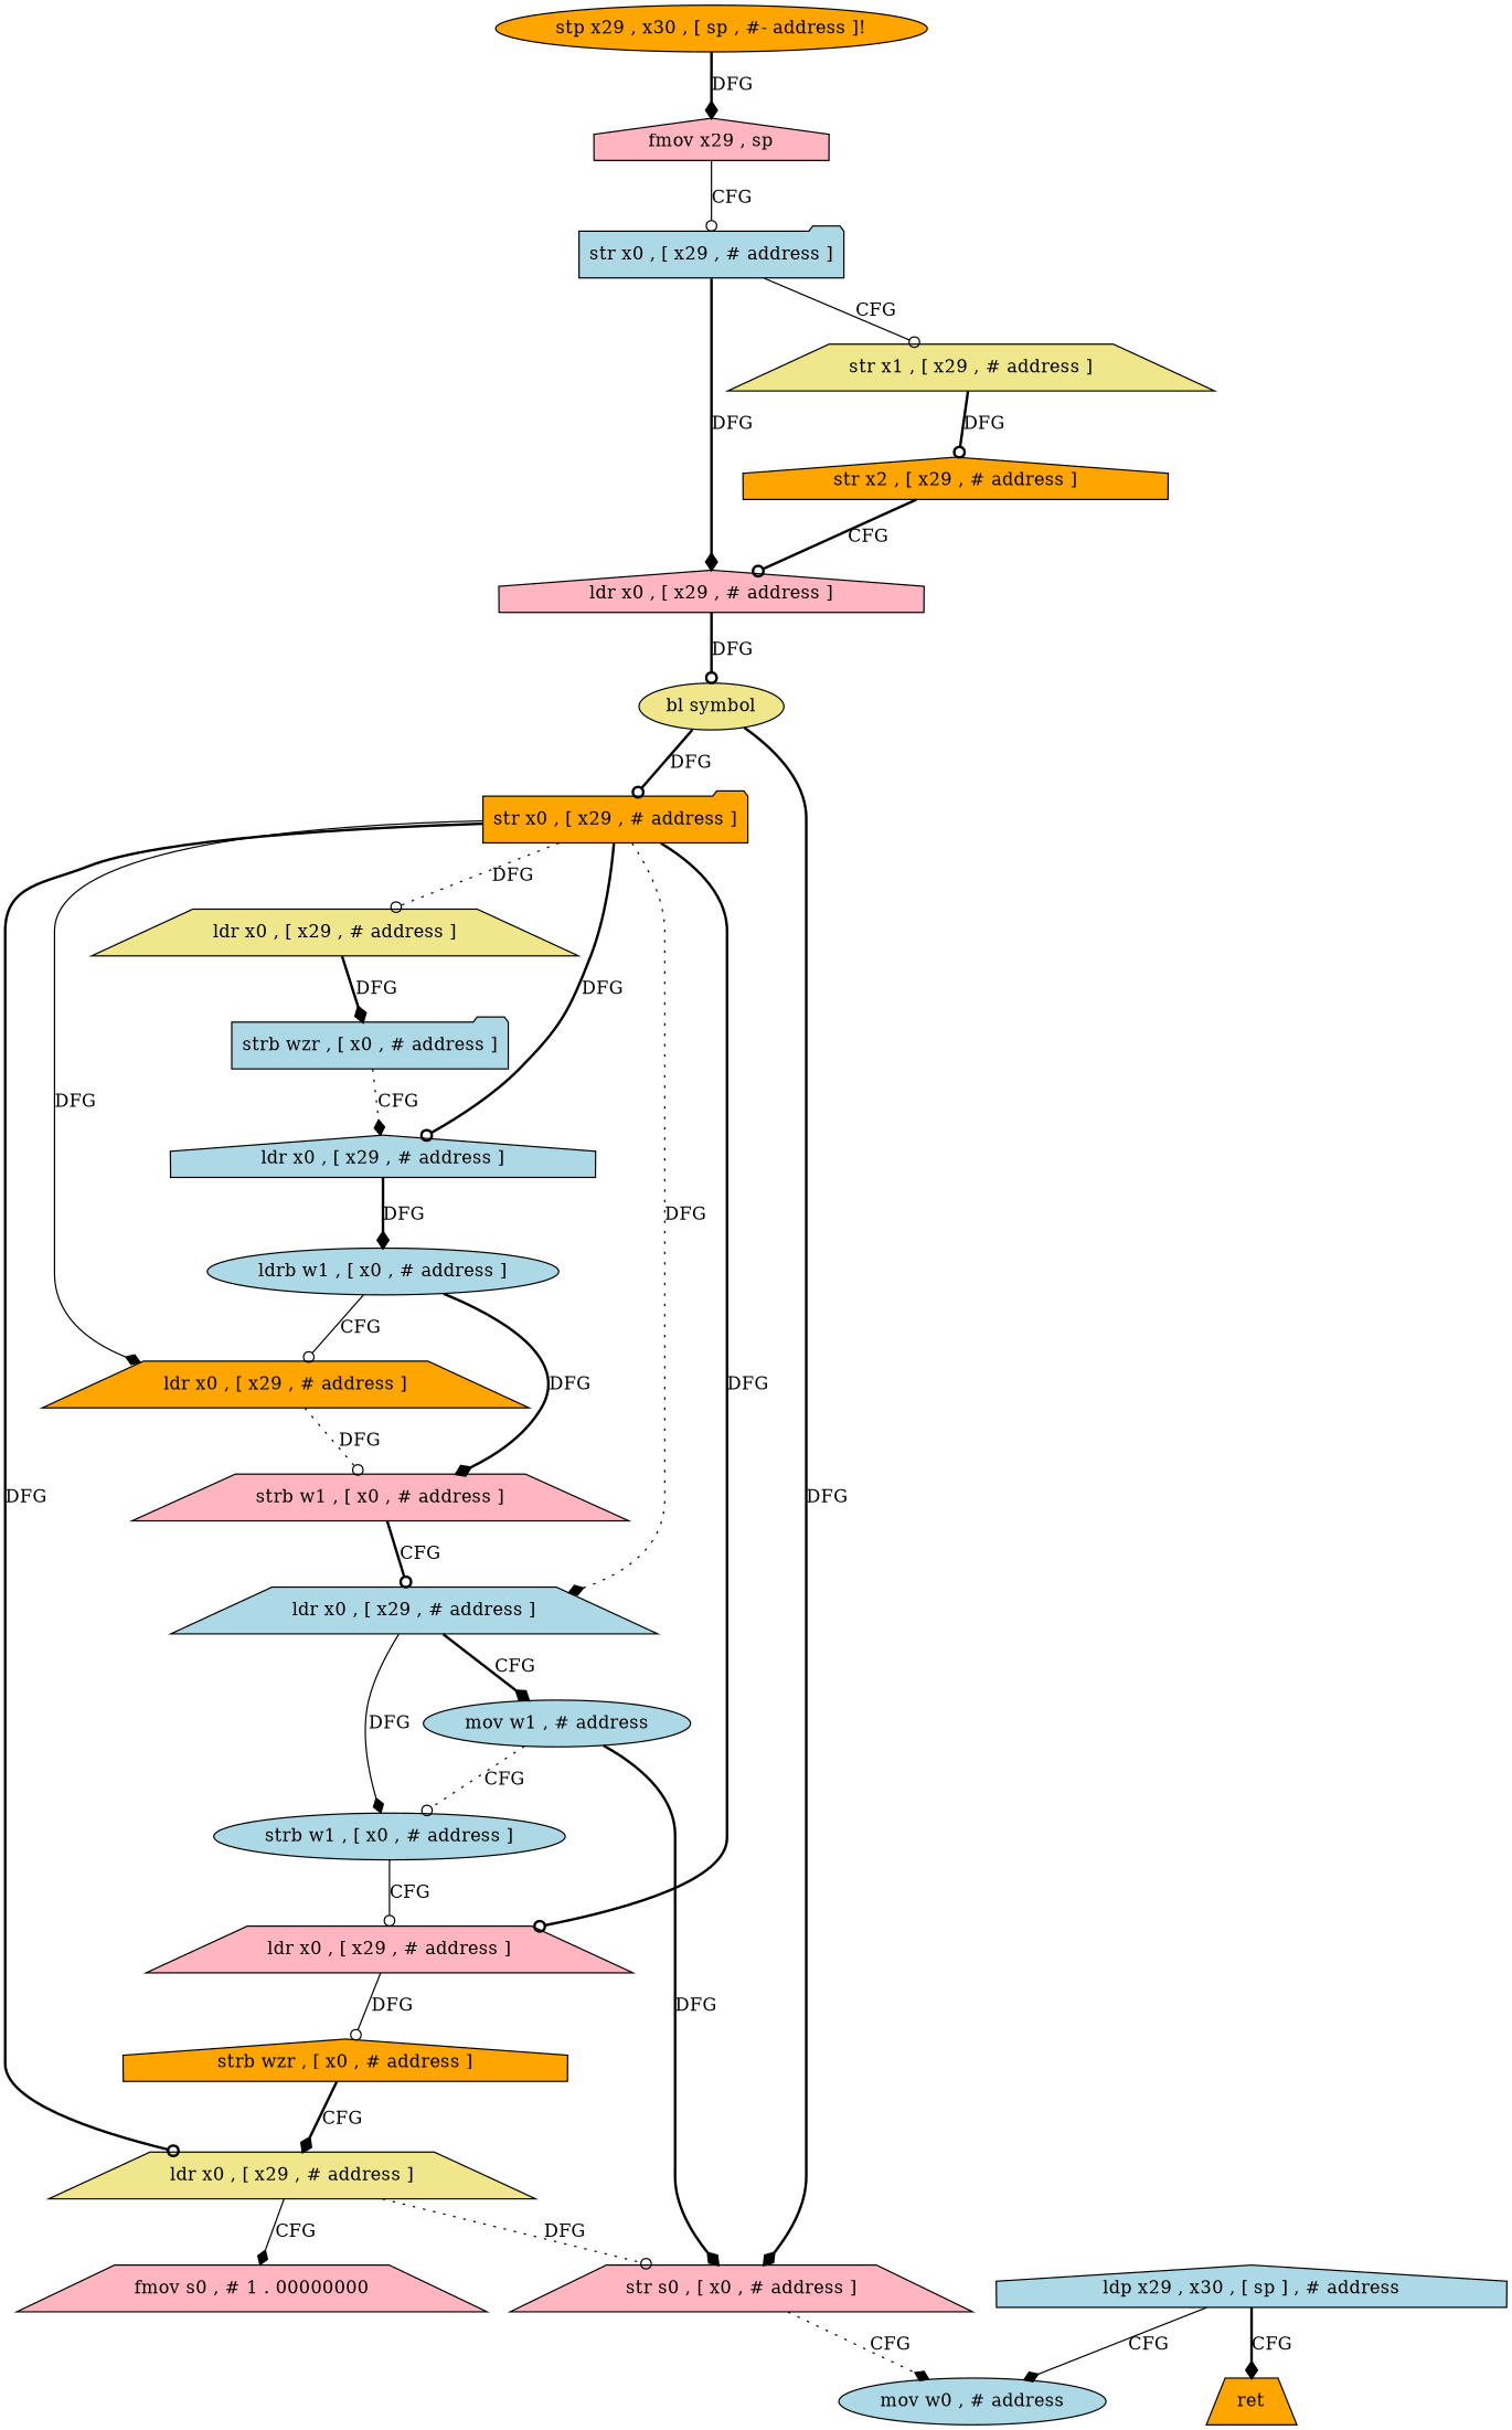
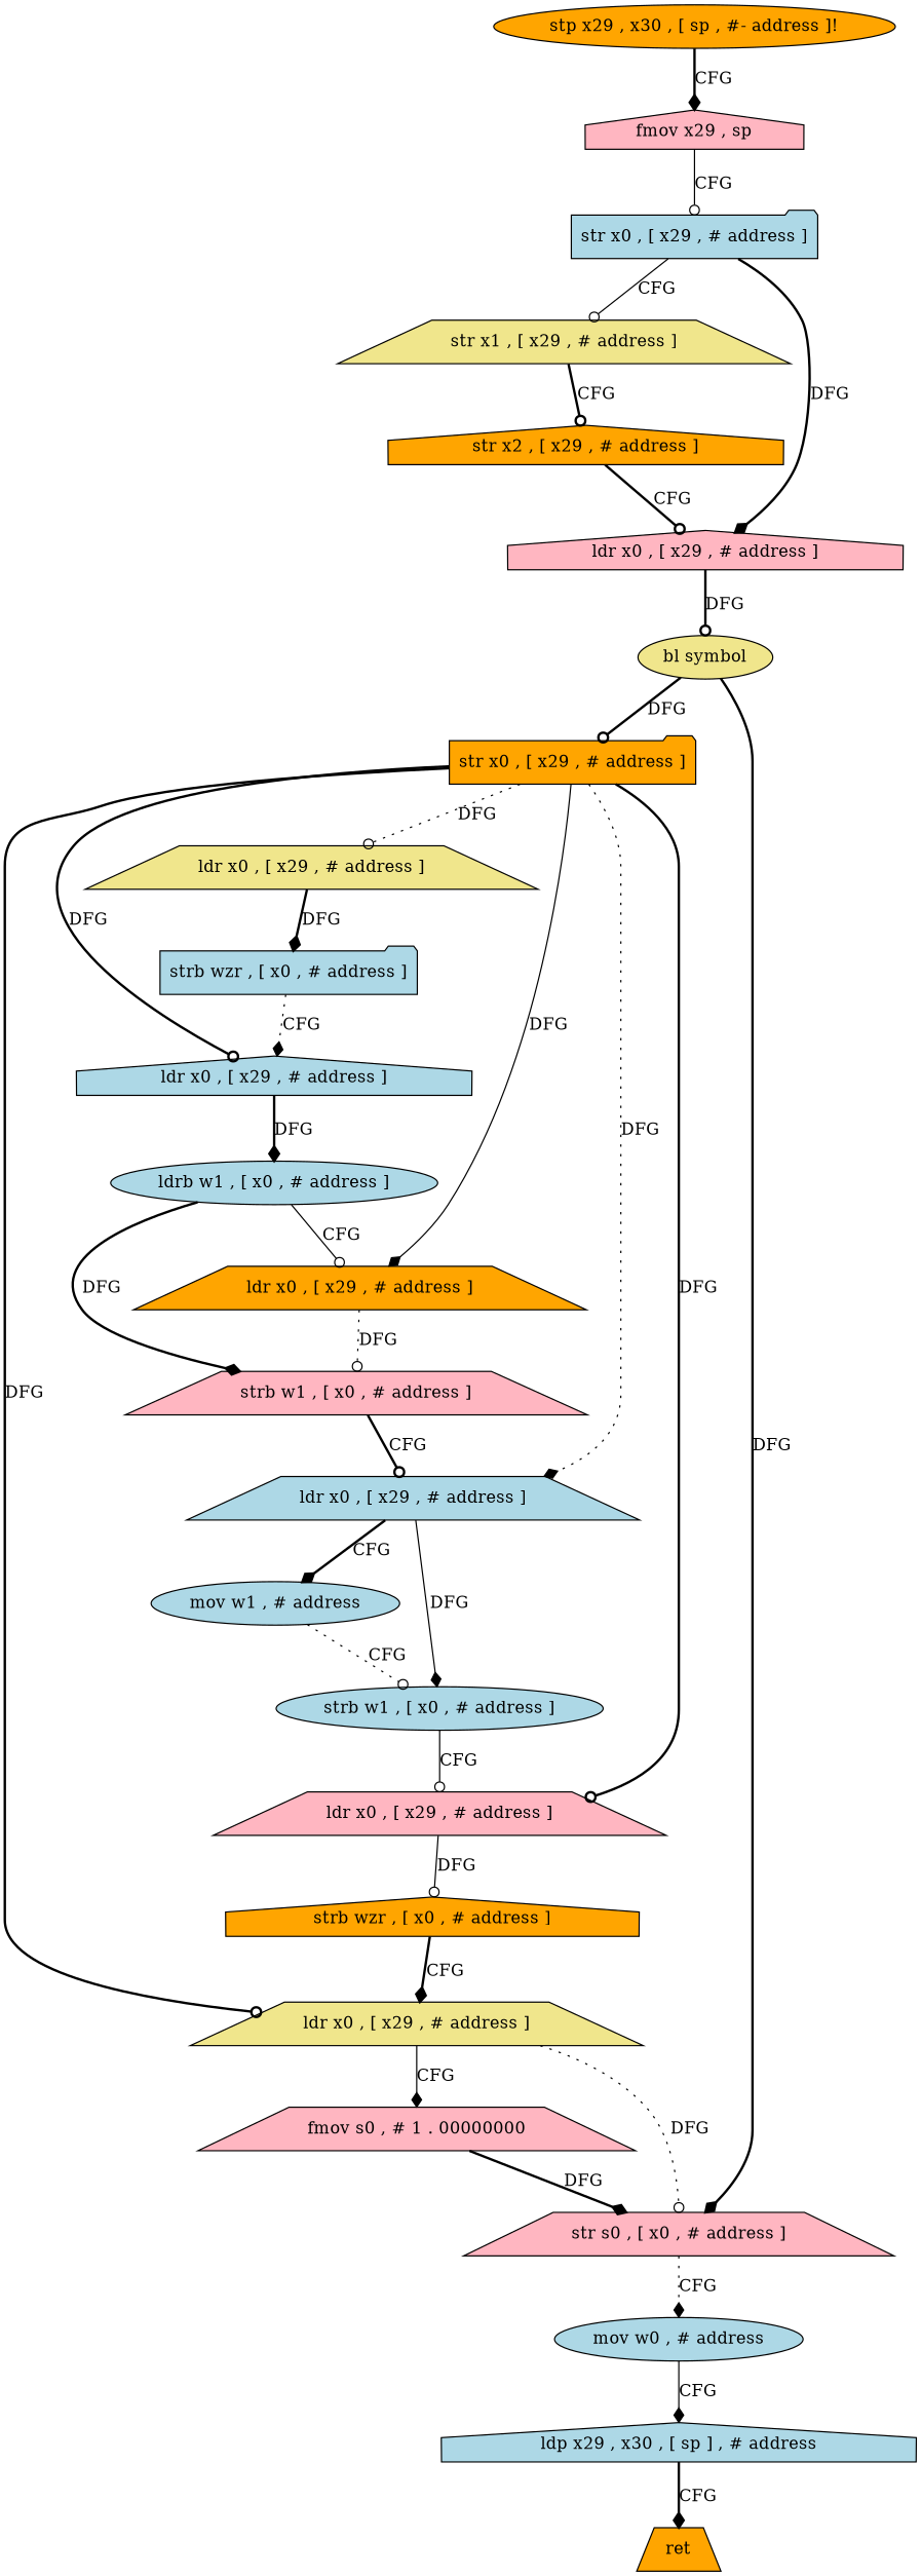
  digraph {
    node [fillcolor=lightblue shape=trapezium style=filled]
    edge [arrowhead=diamond style=bold]
    n1 [fillcolor=orange label="stp x29 , x30 , [ sp , #- address ]!" shape=ellipse]
    n2 [fillcolor=lightpink label="fmov x29 , sp" shape=house]
    n3 [label="str x0 , [ x29 , # address ]" shape=folder]
    n4 [fillcolor=khaki label="str x1 , [ x29 , # address ]"]
    n5 [fillcolor=lightpink label="ldr x0 , [ x29 , # address ]" shape=house]
    n6 [fillcolor=orange label="str x2 , [ x29 , # address ]" shape=house]
    n7 [fillcolor=khaki label="bl symbol" shape=ellipse]
    n8 [fillcolor=orange label="str x0 , [ x29 , # address ]" shape=folder]
    n9 [fillcolor=lightpink label="str s0 , [ x0 , # address ]"]
    n10 [fillcolor=khaki label="ldr x0 , [ x29 , # address ]"]
    n11 [label="ldr x0 , [ x29 , # address ]" shape=house]
    n12 [fillcolor=orange label="ldr x0 , [ x29 , # address ]"]
    n13 [label="ldr x0 , [ x29 , # address ]"]
    n14 [fillcolor=lightpink label="ldr x0 , [ x29 , # address ]"]
    n15 [fillcolor=khaki label="ldr x0 , [ x29 , # address ]"]
    n16 [label="mov w0 , # address" shape=ellipse]
    n17 [label="strb wzr , [ x0 , # address ]" shape=folder]
    n18 [label="ldrb w1 , [ x0 , # address ]" shape=ellipse]
    n19 [fillcolor=lightpink label="strb w1 , [ x0 , # address ]"]
    n20 [label="mov w1 , # address" shape=ellipse]
    n21 [label="strb w1 , [ x0 , # address ]" shape=ellipse]
    n22 [fillcolor=orange label="strb wzr , [ x0 , # address ]" shape=house]
    n23 [fillcolor=lightpink label="fmov s0 , # 1 . 00000000"]
    n24 [label="ldp x29 , x30 , [ sp ] , # address" shape=house]
    n25 [fillcolor=orange label=ret]
-   n1 -> n2 [label=DFG]
+   n1 -> n2 [label=CFG]
    n2 -> n3 [arrowhead=odot label=CFG style=solid]
    n3 -> n4 [arrowhead=odot label=CFG style=solid]
    n3 -> n5 [label=DFG]
-   n4 -> n6 [arrowhead=odot label=DFG]
+   n4 -> n6 [arrowhead=odot label=CFG]
    n5 -> n7 [arrowhead=odot label=DFG]
    n6 -> n5 [arrowhead=odot label=CFG]
    n7 -> n8 [arrowhead=odot label=DFG]
    n7 -> n9 [label=DFG]
    n8 -> n10 [arrowhead=odot label=DFG style=dotted]
    n8 -> n11 [arrowhead=odot label=DFG]
    n8 -> n12 [label=DFG style=solid]
    n8 -> n13 [label=DFG style=dotted]
    n8 -> n14 [arrowhead=odot label=DFG]
    n8 -> n15 [arrowhead=odot label=DFG]
    n9 -> n16 [label=CFG style=dotted]
    n10 -> n17 [label=DFG]
    n11 -> n18 [label=DFG]
    n12 -> n19 [arrowhead=odot label=DFG style=dotted]
    n13 -> n20 [label=CFG]
    n13 -> n21 [label=DFG style=solid]
    n14 -> n22 [arrowhead=odot label=DFG style=solid]
    n15 -> n9 [arrowhead=odot label=DFG style=dotted]
    n15 -> n23 [label=CFG style=solid]
-   n24 -> n16 [label=CFG style=solid]
+   n16 -> n24 [label=CFG style=solid]
    n17 -> n11 [label=CFG style=dotted]
    n18 -> n12 [arrowhead=odot label=CFG style=solid]
    n18 -> n19 [label=DFG]
    n19 -> n13 [arrowhead=odot label=CFG]
    n20 -> n21 [arrowhead=odot label=CFG style=dotted]
    n21 -> n14 [arrowhead=odot label=CFG style=solid]
    n22 -> n15 [label=CFG]
-   n20 -> n9 [label=DFG]
+   n23 -> n9 [label=DFG]
    n24 -> n25 [label=CFG]
  }
